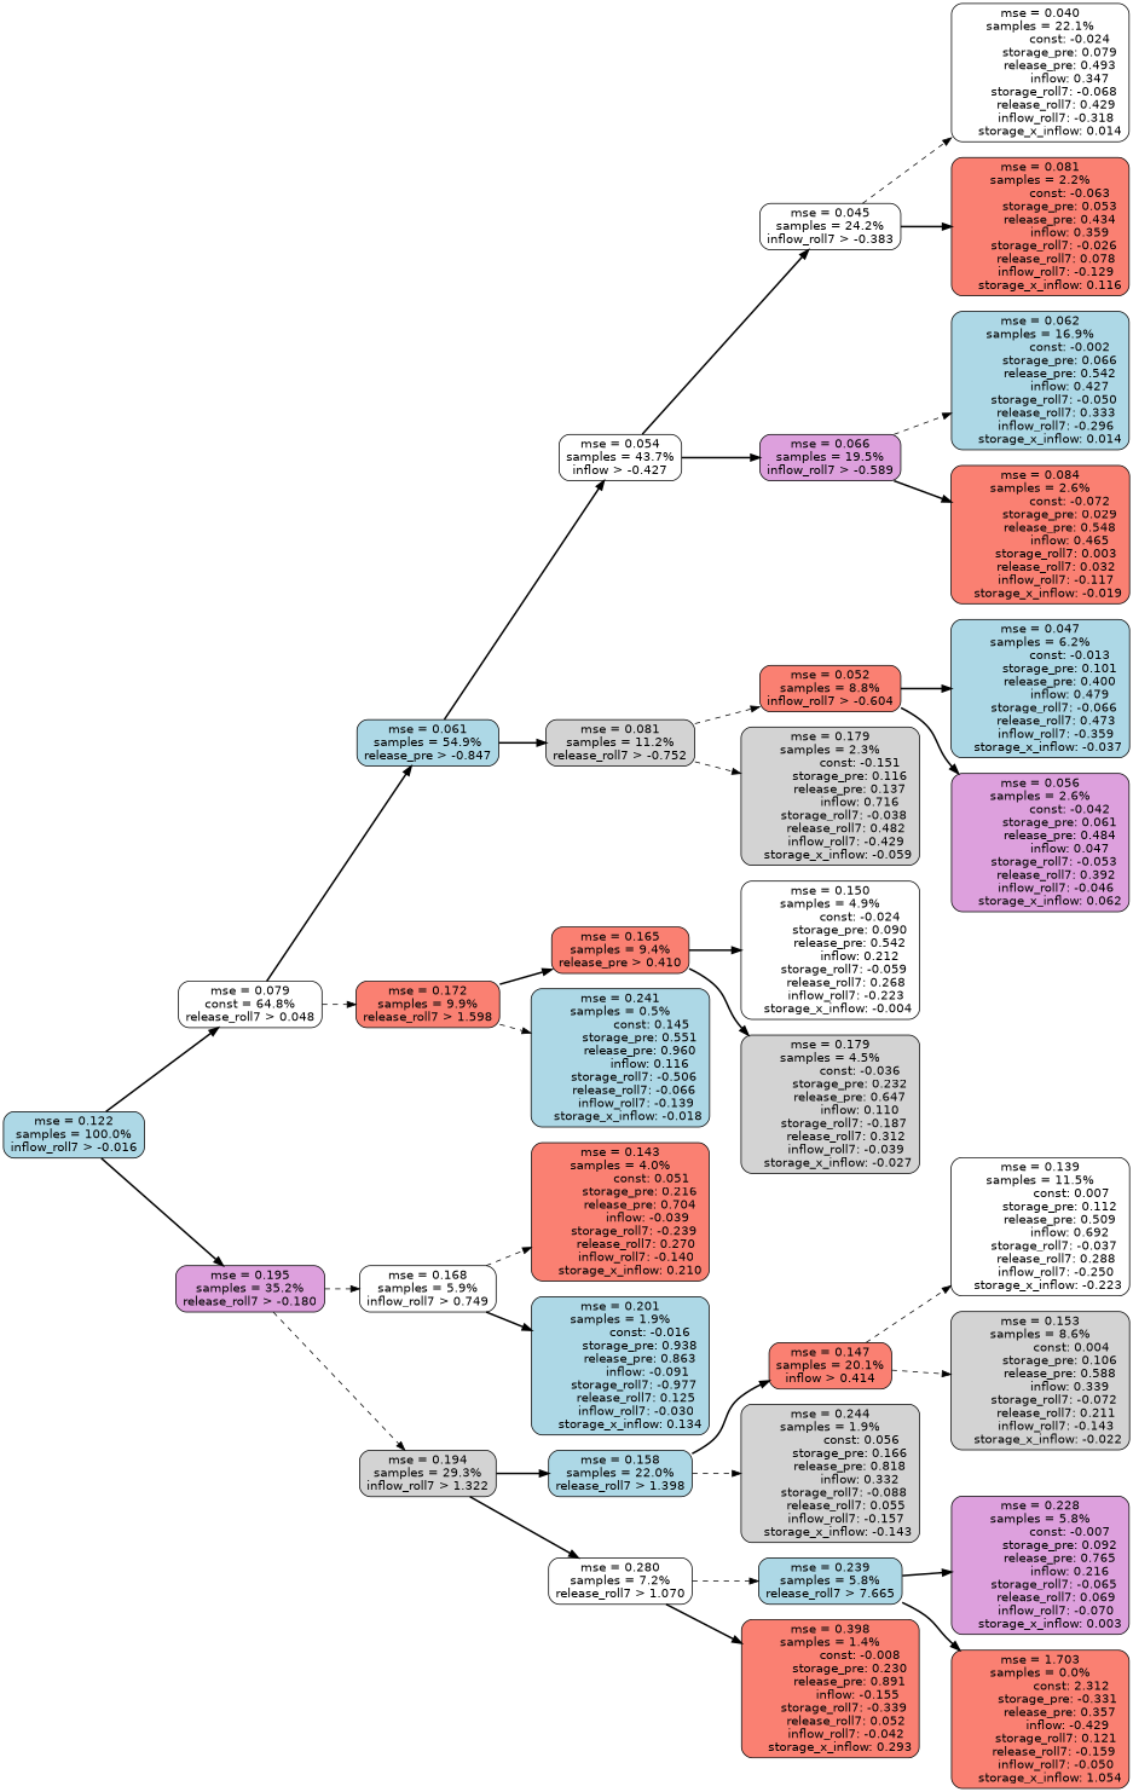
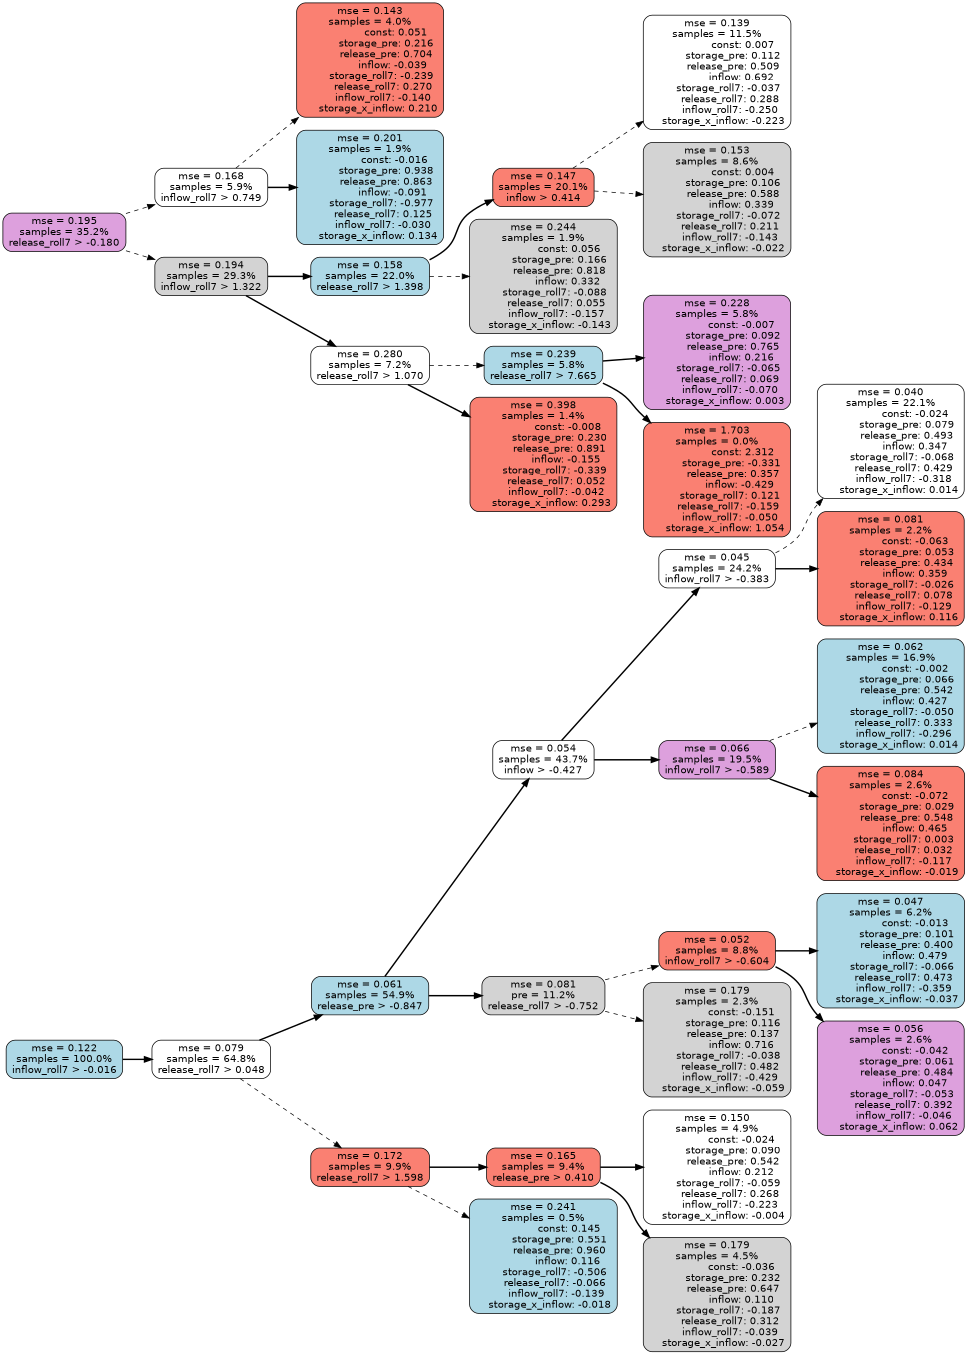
  digraph {
    rankdir=LR
    node [color=black fillcolor=salmon fontname=helvetica shape=rectangle style="filled, rounded"]
    edge [fontname=helvetica style=bold]
    n1 [fillcolor=lightblue label="mse = 0.122\nsamples = 100.0%\ninflow_roll7 > -0.016"]
-   n2 [fillcolor=white label="mse = 0.079\nconst = 64.8%\nrelease_roll7 > 0.048"]
+   n2 [fillcolor=white label="mse = 0.079\nsamples = 64.8%\nrelease_roll7 > 0.048"]
    n3 [fillcolor=plum label="mse = 0.195\nsamples = 35.2%\nrelease_roll7 > -0.180"]
    n4 [fillcolor=lightblue label="mse = 0.061\nsamples = 54.9%\nrelease_pre > -0.847"]
    n5 [label="mse = 0.172\nsamples = 9.9%\nrelease_roll7 > 1.598"]
    n6 [fillcolor=white label="mse = 0.168\nsamples = 5.9%\ninflow_roll7 > 0.749"]
    n7 [fillcolor=lightgrey label="mse = 0.194\nsamples = 29.3%\ninflow_roll7 > 1.322"]
    n8 [fillcolor=white label="mse = 0.054\nsamples = 43.7%\ninflow > -0.427"]
-   n9 [fillcolor=lightgrey label="mse = 0.081\nsamples = 11.2%\nrelease_roll7 > -0.752"]
+   n9 [fillcolor=lightgrey label="mse = 0.081\npre = 11.2%\nrelease_roll7 > -0.752"]
    n10 [label="mse = 0.165\nsamples = 9.4%\nrelease_pre > 0.410"]
    n11 [fillcolor=lightblue label="mse = 0.241\nsamples = 0.5%\n                const: 0.145\n          storage_pre: 0.551\n          release_pre: 0.960\n               inflow: 0.116\n       storage_roll7: -0.506\n       release_roll7: -0.066\n        inflow_roll7: -0.139\n    storage_x_inflow: -0.018"]
    n12 [label="mse = 0.143\nsamples = 4.0%\n                const: 0.051\n          storage_pre: 0.216\n          release_pre: 0.704\n              inflow: -0.039\n       storage_roll7: -0.239\n        release_roll7: 0.270\n        inflow_roll7: -0.140\n     storage_x_inflow: 0.210"]
    n13 [fillcolor=lightblue label="mse = 0.201\nsamples = 1.9%\n               const: -0.016\n          storage_pre: 0.938\n          release_pre: 0.863\n              inflow: -0.091\n       storage_roll7: -0.977\n        release_roll7: 0.125\n        inflow_roll7: -0.030\n     storage_x_inflow: 0.134"]
    n14 [fillcolor=lightblue label="mse = 0.158\nsamples = 22.0%\nrelease_roll7 > 1.398"]
    n15 [fillcolor=white label="mse = 0.280\nsamples = 7.2%\nrelease_roll7 > 1.070"]
    n16 [fillcolor=white label="mse = 0.045\nsamples = 24.2%\ninflow_roll7 > -0.383"]
    n17 [fillcolor=plum label="mse = 0.066\nsamples = 19.5%\ninflow_roll7 > -0.589"]
    n18 [label="mse = 0.052\nsamples = 8.8%\ninflow_roll7 > -0.604"]
    n19 [fillcolor=lightgrey label="mse = 0.179\nsamples = 2.3%\n               const: -0.151\n          storage_pre: 0.116\n          release_pre: 0.137\n               inflow: 0.716\n       storage_roll7: -0.038\n        release_roll7: 0.482\n        inflow_roll7: -0.429\n    storage_x_inflow: -0.059"]
    n20 [fillcolor=white label="mse = 0.150\nsamples = 4.9%\n               const: -0.024\n          storage_pre: 0.090\n          release_pre: 0.542\n               inflow: 0.212\n       storage_roll7: -0.059\n        release_roll7: 0.268\n        inflow_roll7: -0.223\n    storage_x_inflow: -0.004"]
    n21 [fillcolor=lightgrey label="mse = 0.179\nsamples = 4.5%\n               const: -0.036\n          storage_pre: 0.232\n          release_pre: 0.647\n               inflow: 0.110\n       storage_roll7: -0.187\n        release_roll7: 0.312\n        inflow_roll7: -0.039\n    storage_x_inflow: -0.027"]
    n22 [label="mse = 0.147\nsamples = 20.1%\ninflow > 0.414"]
    n23 [fillcolor=lightgrey label="mse = 0.244\nsamples = 1.9%\n                const: 0.056\n          storage_pre: 0.166\n          release_pre: 0.818\n               inflow: 0.332\n       storage_roll7: -0.088\n        release_roll7: 0.055\n        inflow_roll7: -0.157\n    storage_x_inflow: -0.143"]
    n24 [fillcolor=lightblue label="mse = 0.239\nsamples = 5.8%\nrelease_roll7 > 7.665"]
    n25 [label="mse = 0.398\nsamples = 1.4%\n               const: -0.008\n          storage_pre: 0.230\n          release_pre: 0.891\n              inflow: -0.155\n       storage_roll7: -0.339\n        release_roll7: 0.052\n        inflow_roll7: -0.042\n     storage_x_inflow: 0.293"]
    n26 [fillcolor=white label="mse = 0.040\nsamples = 22.1%\n               const: -0.024\n          storage_pre: 0.079\n          release_pre: 0.493\n               inflow: 0.347\n       storage_roll7: -0.068\n        release_roll7: 0.429\n        inflow_roll7: -0.318\n     storage_x_inflow: 0.014"]
    n27 [label="mse = 0.081\nsamples = 2.2%\n               const: -0.063\n          storage_pre: 0.053\n          release_pre: 0.434\n               inflow: 0.359\n       storage_roll7: -0.026\n        release_roll7: 0.078\n        inflow_roll7: -0.129\n     storage_x_inflow: 0.116"]
    n28 [fillcolor=lightblue label="mse = 0.062\nsamples = 16.9%\n               const: -0.002\n          storage_pre: 0.066\n          release_pre: 0.542\n               inflow: 0.427\n       storage_roll7: -0.050\n        release_roll7: 0.333\n        inflow_roll7: -0.296\n     storage_x_inflow: 0.014"]
    n29 [label="mse = 0.084\nsamples = 2.6%\n               const: -0.072\n          storage_pre: 0.029\n          release_pre: 0.548\n               inflow: 0.465\n        storage_roll7: 0.003\n        release_roll7: 0.032\n        inflow_roll7: -0.117\n    storage_x_inflow: -0.019"]
    n30 [fillcolor=lightblue label="mse = 0.047\nsamples = 6.2%\n               const: -0.013\n          storage_pre: 0.101\n          release_pre: 0.400\n               inflow: 0.479\n       storage_roll7: -0.066\n        release_roll7: 0.473\n        inflow_roll7: -0.359\n    storage_x_inflow: -0.037"]
    n31 [fillcolor=plum label="mse = 0.056\nsamples = 2.6%\n               const: -0.042\n          storage_pre: 0.061\n          release_pre: 0.484\n               inflow: 0.047\n       storage_roll7: -0.053\n        release_roll7: 0.392\n        inflow_roll7: -0.046\n     storage_x_inflow: 0.062"]
    n32 [fillcolor=white label="mse = 0.139\nsamples = 11.5%\n                const: 0.007\n          storage_pre: 0.112\n          release_pre: 0.509\n               inflow: 0.692\n       storage_roll7: -0.037\n        release_roll7: 0.288\n        inflow_roll7: -0.250\n    storage_x_inflow: -0.223"]
    n33 [fillcolor=lightgrey label="mse = 0.153\nsamples = 8.6%\n                const: 0.004\n          storage_pre: 0.106\n          release_pre: 0.588\n               inflow: 0.339\n       storage_roll7: -0.072\n        release_roll7: 0.211\n        inflow_roll7: -0.143\n    storage_x_inflow: -0.022"]
    n34 [fillcolor=plum label="mse = 0.228\nsamples = 5.8%\n               const: -0.007\n          storage_pre: 0.092\n          release_pre: 0.765\n               inflow: 0.216\n       storage_roll7: -0.065\n        release_roll7: 0.069\n        inflow_roll7: -0.070\n     storage_x_inflow: 0.003"]
    n35 [label="mse = 1.703\nsamples = 0.0%\n                const: 2.312\n         storage_pre: -0.331\n          release_pre: 0.357\n              inflow: -0.429\n        storage_roll7: 0.121\n       release_roll7: -0.159\n        inflow_roll7: -0.050\n     storage_x_inflow: 1.054"]
    n1 -> n2
-   n1 -> n3
    n2 -> n4
    n2 -> n5 [style=dashed]
    n3 -> n6 [style=dashed]
    n3 -> n7 [style=dashed]
    n4 -> n8
    n4 -> n9
    n5 -> n10
    n5 -> n11 [style=dashed]
    n6 -> n12 [style=dashed]
    n6 -> n13
    n7 -> n14
    n7 -> n15
    n8 -> n16
    n8 -> n17
    n9 -> n18 [style=dashed]
    n9 -> n19 [style=dashed]
    n10 -> n20
    n10 -> n21
    n14 -> n22
    n14 -> n23 [style=dashed]
    n15 -> n24 [style=dashed]
    n15 -> n25
    n16 -> n26 [style=dashed]
    n16 -> n27
    n17 -> n28 [style=dashed]
    n17 -> n29
    n18 -> n30
    n18 -> n31
    n22 -> n32 [style=dashed]
    n22 -> n33 [style=dashed]
    n24 -> n34
    n24 -> n35
  }
